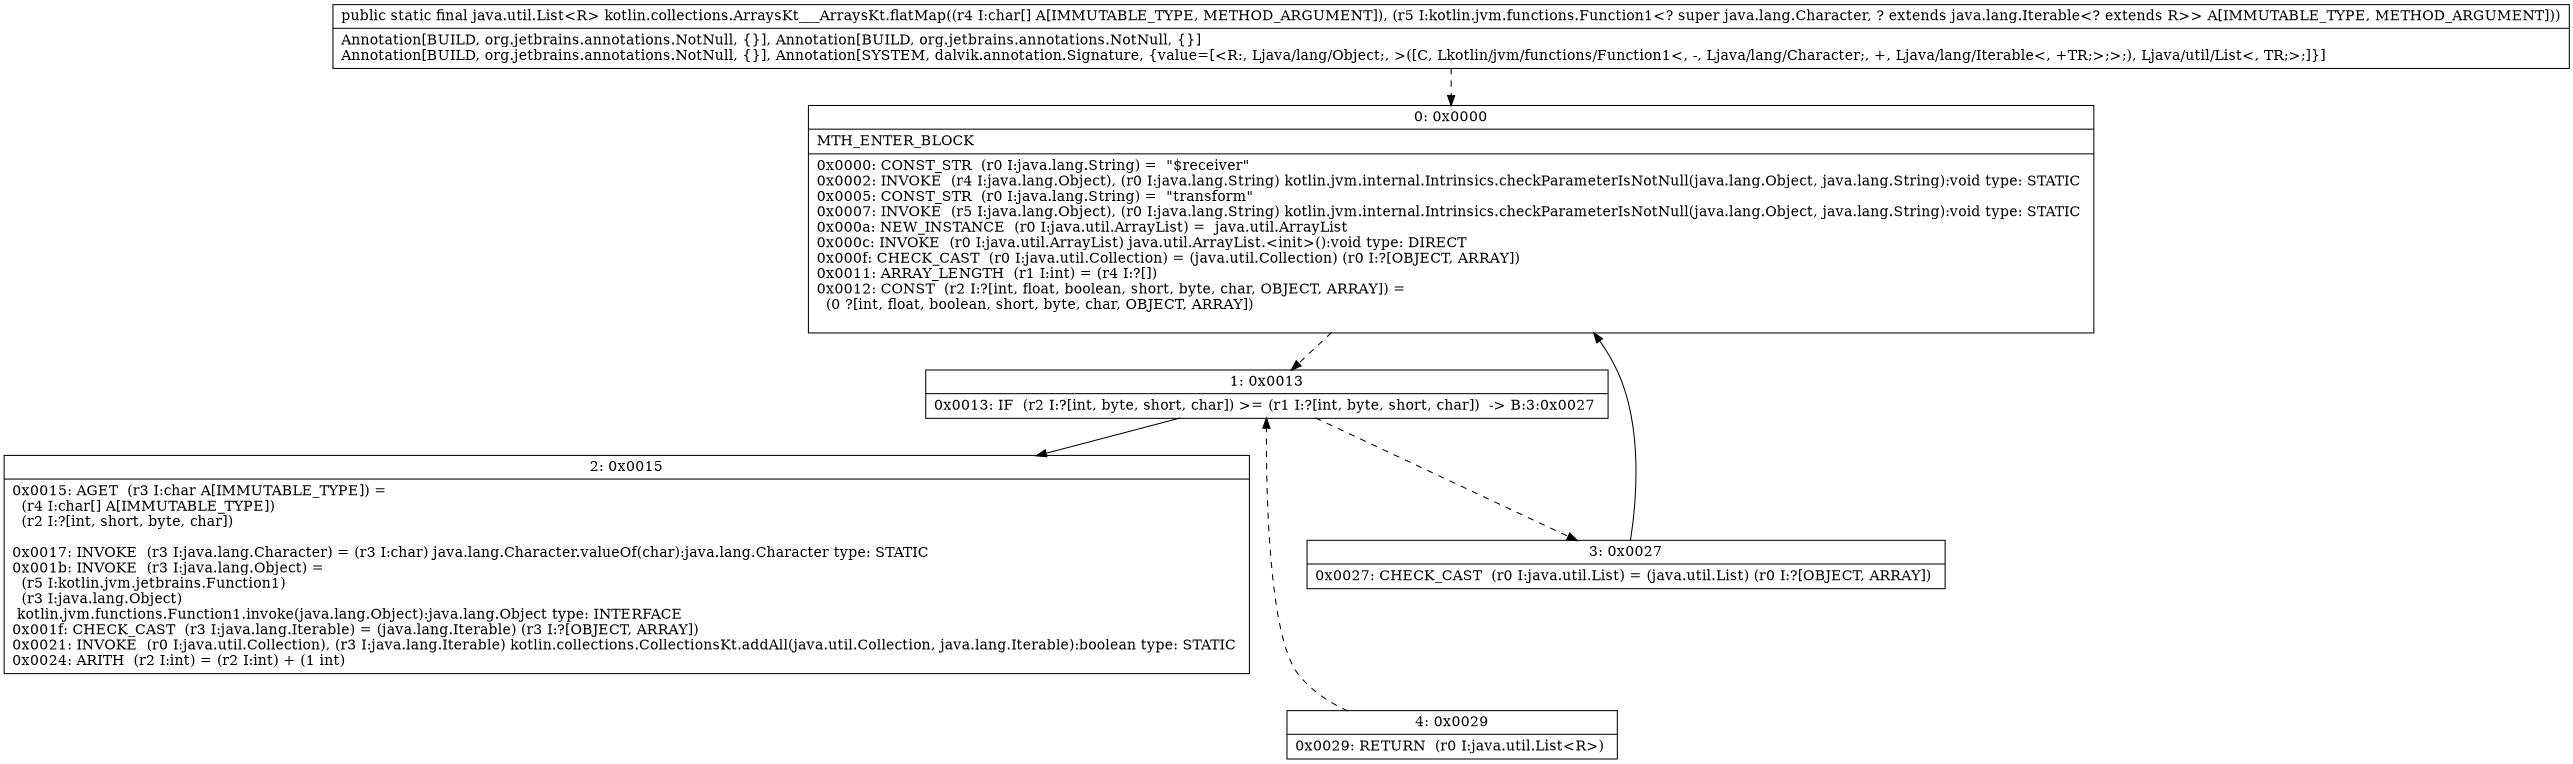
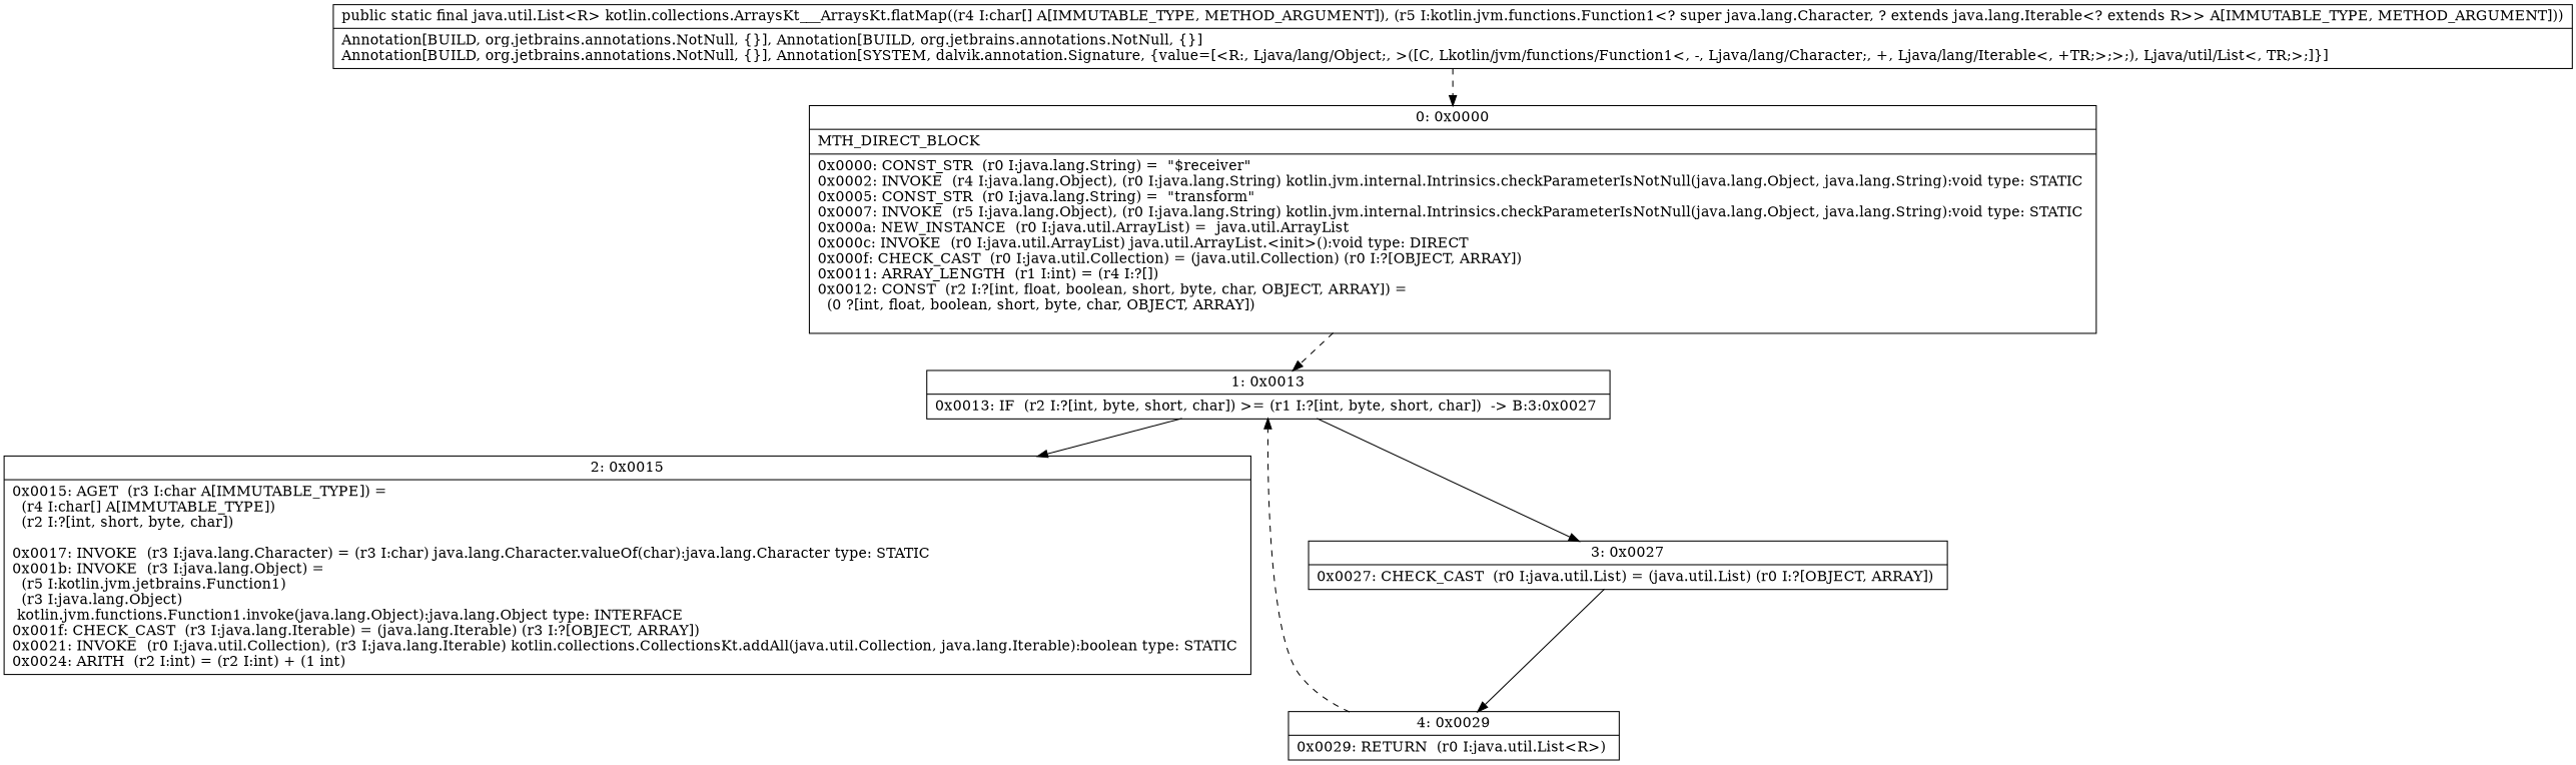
  digraph {
    node [shape=record]
    edge [style=dashed]
-   n1 [label="{0\:\ 0x0000|MTH_ENTER_BLOCK\l|0x0000: CONST_STR  (r0 I:java.lang.String) =  \"$receiver\" \l0x0002: INVOKE  (r4 I:java.lang.Object), (r0 I:java.lang.String) kotlin.jvm.internal.Intrinsics.checkParameterIsNotNull(java.lang.Object, java.lang.String):void type: STATIC \l0x0005: CONST_STR  (r0 I:java.lang.String) =  \"transform\" \l0x0007: INVOKE  (r5 I:java.lang.Object), (r0 I:java.lang.String) kotlin.jvm.internal.Intrinsics.checkParameterIsNotNull(java.lang.Object, java.lang.String):void type: STATIC \l0x000a: NEW_INSTANCE  (r0 I:java.util.ArrayList) =  java.util.ArrayList \l0x000c: INVOKE  (r0 I:java.util.ArrayList) java.util.ArrayList.\<init\>():void type: DIRECT \l0x000f: CHECK_CAST  (r0 I:java.util.Collection) = (java.util.Collection) (r0 I:?[OBJECT, ARRAY]) \l0x0011: ARRAY_LENGTH  (r1 I:int) = (r4 I:?[]) \l0x0012: CONST  (r2 I:?[int, float, boolean, short, byte, char, OBJECT, ARRAY]) = \l  (0 ?[int, float, boolean, short, byte, char, OBJECT, ARRAY])\l \l}"]
+   n1 [label="{0\:\ 0x0000|MTH_DIRECT_BLOCK\l|0x0000: CONST_STR  (r0 I:java.lang.String) =  \"$receiver\" \l0x0002: INVOKE  (r4 I:java.lang.Object), (r0 I:java.lang.String) kotlin.jvm.internal.Intrinsics.checkParameterIsNotNull(java.lang.Object, java.lang.String):void type: STATIC \l0x0005: CONST_STR  (r0 I:java.lang.String) =  \"transform\" \l0x0007: INVOKE  (r5 I:java.lang.Object), (r0 I:java.lang.String) kotlin.jvm.internal.Intrinsics.checkParameterIsNotNull(java.lang.Object, java.lang.String):void type: STATIC \l0x000a: NEW_INSTANCE  (r0 I:java.util.ArrayList) =  java.util.ArrayList \l0x000c: INVOKE  (r0 I:java.util.ArrayList) java.util.ArrayList.\<init\>():void type: DIRECT \l0x000f: CHECK_CAST  (r0 I:java.util.Collection) = (java.util.Collection) (r0 I:?[OBJECT, ARRAY]) \l0x0011: ARRAY_LENGTH  (r1 I:int) = (r4 I:?[]) \l0x0012: CONST  (r2 I:?[int, float, boolean, short, byte, char, OBJECT, ARRAY]) = \l  (0 ?[int, float, boolean, short, byte, char, OBJECT, ARRAY])\l \l}"]
    n2 [label="{1\:\ 0x0013|0x0013: IF  (r2 I:?[int, byte, short, char]) \>= (r1 I:?[int, byte, short, char])  \-\> B:3:0x0027 \l}"]
    n3 [label="{2\:\ 0x0015|0x0015: AGET  (r3 I:char A[IMMUTABLE_TYPE]) = \l  (r4 I:char[] A[IMMUTABLE_TYPE])\l  (r2 I:?[int, short, byte, char])\l \l0x0017: INVOKE  (r3 I:java.lang.Character) = (r3 I:char) java.lang.Character.valueOf(char):java.lang.Character type: STATIC \l0x001b: INVOKE  (r3 I:java.lang.Object) = \l  (r5 I:kotlin.jvm.jetbrains.Function1)\l  (r3 I:java.lang.Object)\l kotlin.jvm.functions.Function1.invoke(java.lang.Object):java.lang.Object type: INTERFACE \l0x001f: CHECK_CAST  (r3 I:java.lang.Iterable) = (java.lang.Iterable) (r3 I:?[OBJECT, ARRAY]) \l0x0021: INVOKE  (r0 I:java.util.Collection), (r3 I:java.lang.Iterable) kotlin.collections.CollectionsKt.addAll(java.util.Collection, java.lang.Iterable):boolean type: STATIC \l0x0024: ARITH  (r2 I:int) = (r2 I:int) + (1 int) \l}"]
    n4 [label="{3\:\ 0x0027|0x0027: CHECK_CAST  (r0 I:java.util.List) = (java.util.List) (r0 I:?[OBJECT, ARRAY]) \l}"]
    n5 [label="{4\:\ 0x0029|0x0029: RETURN  (r0 I:java.util.List\<R\>) \l}"]
    n6 [label="{public static final java.util.List\<R\> kotlin.collections.ArraysKt___ArraysKt.flatMap((r4 I:char[] A[IMMUTABLE_TYPE, METHOD_ARGUMENT]), (r5 I:kotlin.jvm.functions.Function1\<? super java.lang.Character, ? extends java.lang.Iterable\<? extends R\>\> A[IMMUTABLE_TYPE, METHOD_ARGUMENT]))  | Annotation[BUILD, org.jetbrains.annotations.NotNull, \{\}], Annotation[BUILD, org.jetbrains.annotations.NotNull, \{\}]\lAnnotation[BUILD, org.jetbrains.annotations.NotNull, \{\}], Annotation[SYSTEM, dalvik.annotation.Signature, \{value=[\<R:, Ljava\/lang\/Object;, \>([C, Lkotlin\/jvm\/functions\/Function1\<, \-, Ljava\/lang\/Character;, +, Ljava\/lang\/Iterable\<, +TR;\>;\>;), Ljava\/util\/List\<, TR;\>;]\}]\l}"]
    n1 -> n2
    n2 -> n3 [style=solid]
-   n2 -> n4
-   n4 -> n1 [style=solid]
+   n2 -> n4 [style=solid]
+   n4 -> n5 [style=solid]
    n5 -> n2
    n6 -> n1
  }
